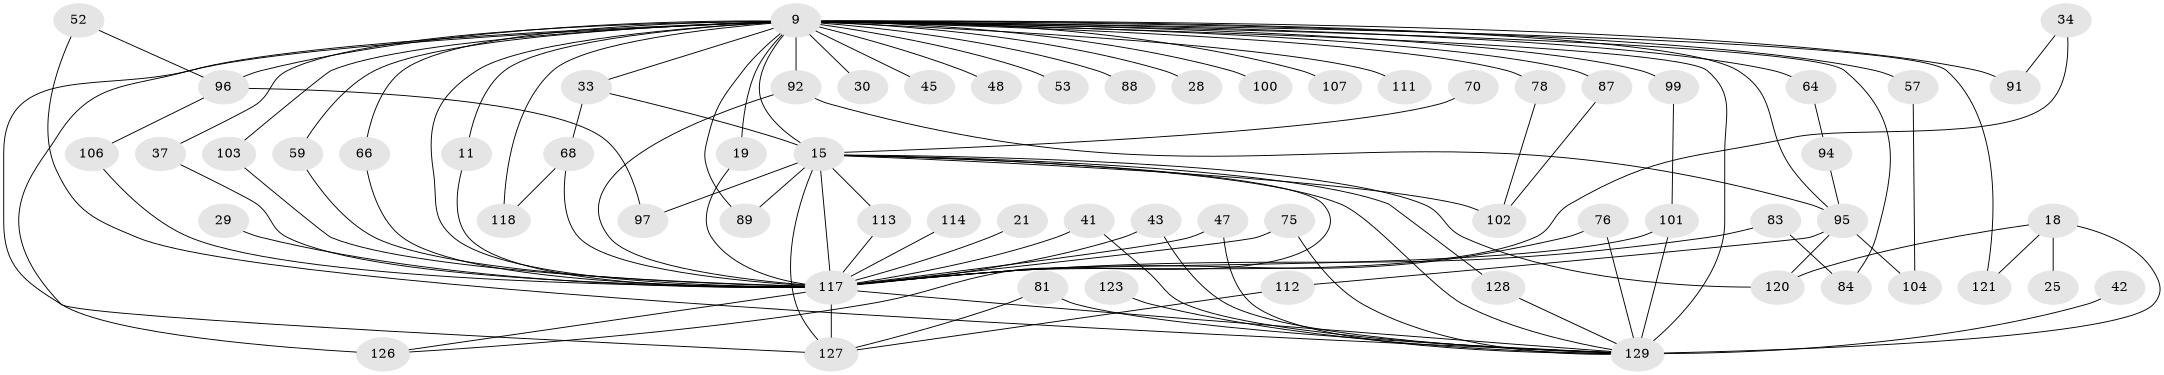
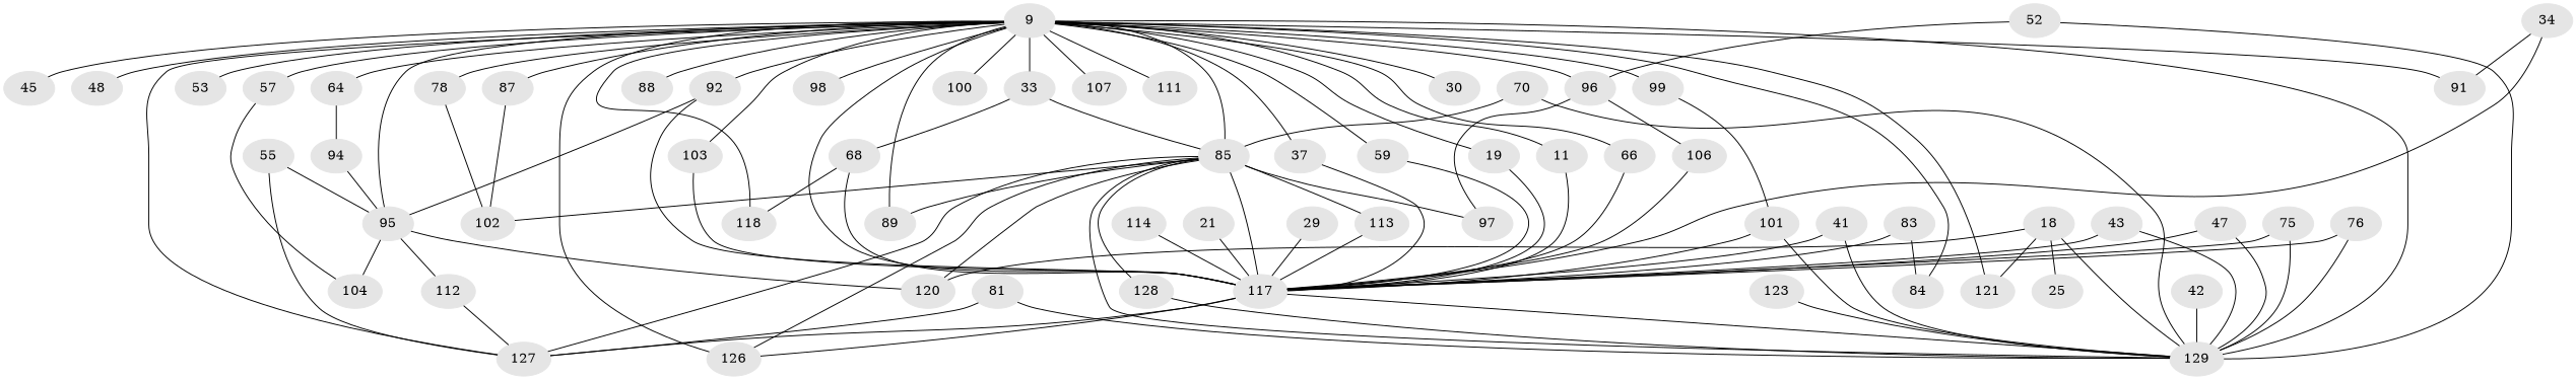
  graph {
    node [color=gray90 style=filled]
    9 [super="+8+4"]
    11
    19
    30
    33
    37
    45
    48
    n9 [label=57]
    53
    59
    64 [super="+51"]
    66
    78
    84
-   85 [super="+20+22+24+46+56+72" label=15]
+   85 [super="+20+22+24+46+56+72"]
    87 [super="+60"]
    88
    89 [super="+27"]
    91 [super="+90"]
    92 [super="+79+63"]
    95 [super="+15"]
    96 [super="+23"]
-   98 [label=28]
+   98
    99
    100
    103
    107
    111
    117 [super="+110+77+7+109+71"]
    118
    121
    126 [super="+125+119+124"]
    127 [super="+73+93+39"]
    129 [super="+69+116+122+44+82"]
    68 [super="+38"]
    104
    94
    102
    120 [super="+67+115"]
    97
    113
    128 [super="+54+86"]
    112
    106
    101 [super="+61"]
    18
    25
    21
    29
    34
    41
    42
    43
    47
    52
+   55
    70
    75 [super="+40"]
    76
    81
    83
    114
    123
    9 -- 11
    9 -- 19
    9 -- 30 [weight=2]
    9 -- 33
    9 -- 37
    9 -- 45 [weight=2]
    9 -- 48
    9 -- n9 [weight=2]
    9 -- 53 [weight=2]
    9 -- 59
    9 -- 64 [weight=3]
    9 -- 66
    9 -- 78 [weight=2]
    9 -- 84
    9 -- 85 [weight=15]
    9 -- 87 [weight=2]
    9 -- 88 [weight=2]
    9 -- 89 [weight=2]
    9 -- 91 [weight=2]
    9 -- 92 [weight=4]
    9 -- 95 [weight=3]
    9 -- 96 [weight=3]
    9 -- 98 [weight=2]
    9 -- 99 [weight=2]
    9 -- 100
    9 -- 103
    9 -- 107 [weight=2]
    9 -- 111 [weight=2]
    9 -- 117 [weight=12]
    9 -- 118
    9 -- 121
    9 -- 126 [weight=5]
    9 -- 127 [weight=2]
    9 -- 129 [weight=14]
    11 -- 117
    19 -- 117
    33 -- 85
    33 -- 68 [weight=2]
    37 -- 117
    n9 -- 104
    59 -- 117
    64 -- 94
    66 -- 117
    78 -- 102
    85 -- 89
    85 -- 117 [weight=8]
    85 -- 126 [weight=2]
    85 -- 127 [weight=2]
    85 -- 129 [weight=4]
    85 -- 102
    85 -- 120
    85 -- 97
    85 -- 113
    85 -- 128 [weight=2]
    87 -- 102
    92 -- 95
    92 -- 117 [weight=2]
    95 -- 104
    95 -- 120 [weight=2]
    95 -- 112
    96 -- 97
    96 -- 106
    99 -- 101
    103 -- 117
    117 -- 126 [weight=3]
    117 -- 127 [weight=3]
    117 -- 129 [weight=6]
    68 -- 117
    68 -- 118
    94 -- 95
    113 -- 117
    128 -- 129 [weight=2]
    112 -- 127
    106 -- 117
    101 -- 117
    101 -- 129
    18 -- 121
    18 -- 129 [weight=2]
    18 -- 120
    18 -- 25
    21 -- 117 [weight=2]
    29 -- 117 [weight=2]
    34 -- 91
    34 -- 117 [weight=2]
    41 -- 117
    41 -- 129
    42 -- 129 [weight=3]
    43 -- 117
    43 -- 129
    47 -- 117
    47 -- 129
    52 -- 96
    52 -- 129
+   55 -- 95
+   55 -- 127
    70 -- 85
+   70 -- 129
    75 -- 117 [weight=3]
    75 -- 129
    76 -- 117
    76 -- 129
    81 -- 127
    81 -- 129
    83 -- 84
    83 -- 117 [weight=2]
    114 -- 117 [weight=2]
    123 -- 129
  }
